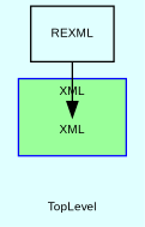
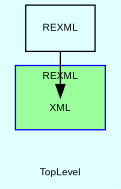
  digraph {
    bgcolor=lightcyan1
    compound=true
    fontname=Arial
    fontsize=8
    label=TopLevel
    node [color=black fontname=Arial fontsize=8]
    XML [height=0.01 shape=plaintext width=0.75]
    n2 [label=REXML shape=box]
    subgraph cluster_1 {
      color=blue
      fillcolor=palegreen1
-     label=XML
+     label=REXML
      style=filled
      XML
    }
    n2 -> XML
  }
